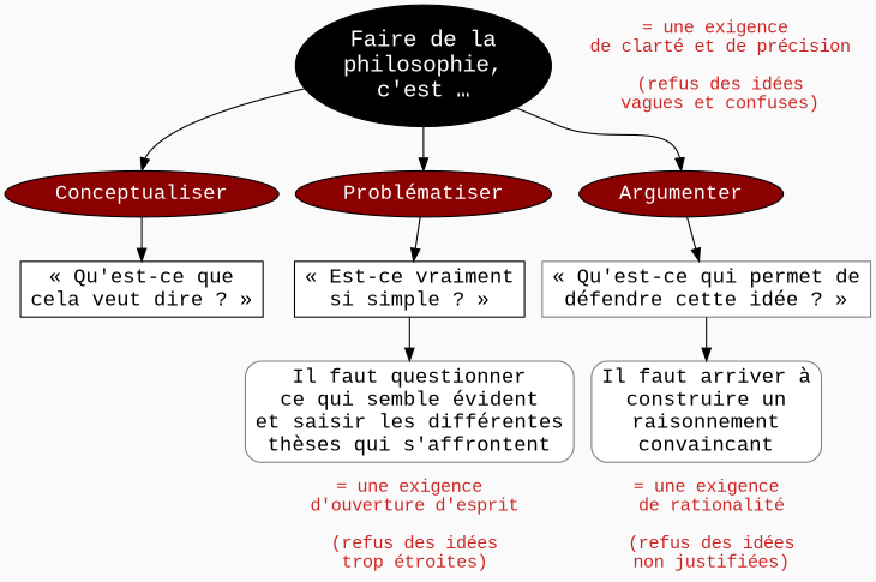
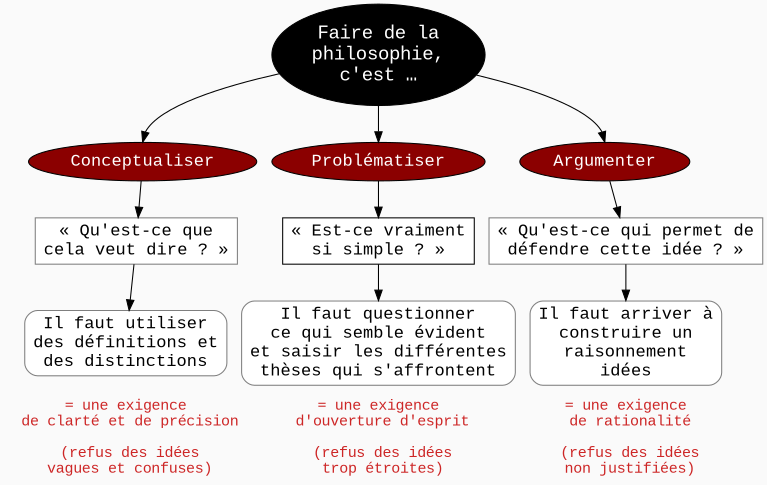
  digraph {
    bgcolor=grey98
    fontname="Liberation Mono"
    nodesep=0.2
    ranksep=0.1
    splines=true
    style=filled
    node [fillcolor=white fontcolor=black fontname="Liberation Mono" fontsize=16 style=filled color=grey50 shape=box]
    edge [fontname="Liberation Mono" minlen=4]
    n1 [fillcolor=12 fontcolor=white fontsize=18 label="Faire de la\nphilosophie,\nc'est …" color="" shape=""]
    n2 [fillcolor=red4 fontcolor=white label=Conceptualiser color="" shape=""]
    n3 [fillcolor=red4 fontcolor=white label="Problématiser" color="" shape=""]
    n4 [fillcolor=red4 fontcolor=white label=Argumenter color="" shape=""]
-   n5 [color=black label="« Qu'est-ce que\ncela veut dire ? »"]
+   n5 [label="« Qu'est-ce que\ncela veut dire ? »"]
    n6 [color=black label="« Est-ce vraiment\nsi simple ? »"]
    n7 [label="« Qu'est-ce qui permet de\ndéfendre cette idée ? »"]
+   n8 [label="Il faut utiliser\ndes définitions et\ndes distinctions" style="filled, rounded"]
    n9 [label="Il faut questionner\nce qui semble évident\net saisir les différentes\nthèses qui s'affrontent" style="filled, rounded"]
-   n10 [label="Il faut arriver à\nconstruire un\nraisonnement\nconvaincant" style="filled, rounded"]
+   n10 [label="Il faut arriver à\nconstruire un\nraisonnement\nidées" style="filled, rounded"]
    n11 [fillcolor=grey98 fontcolor=firebrick3 fontsize=14 label=<= une exigence<br/> de clarté et de précision<br/> <font point-size="8"><br/></font> (refus des idées<br/> vagues et confuses)> shape=plaintext style="filled, rounded"]
    n12 [fillcolor=grey98 fontcolor=firebrick3 fontsize=14 label=<= une exigence<br/> d'ouverture d'esprit<br/> <font point-size="8"><br/></font> (refus des idées<br/> trop étroites)> shape=plaintext style="filled, rounded"]
    n13 [fillcolor=grey98 fontcolor=firebrick3 fontsize=14 label=<= une exigence<br/> de rationalité<br/> <font point-size="8"><br/></font> (refus des idées<br/> non justifiées)> shape=plaintext style="filled, rounded"]
    n1 -> n2 [headport=n]
    n1 -> n3 [headport=n]
    n1 -> n4 [headport=n]
    n2 -> n5
    n3 -> n6
    n4 -> n7
+   n5 -> n8
    n6 -> n9
    n7 -> n10
+   n8 -> n11 [minlen=1 style=invis]
    n9 -> n12 [minlen=1 style=invis]
    n10 -> n13 [minlen=1 style=invis]
  }
